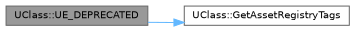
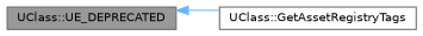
  digraph {
    rankdir=LR
    node [fontname=Helvetica fontsize=10 shape=box style=filled]
    n1 [color=gray40 fillcolor=grey60 fontcolor=black height=0.2 label="UClass::UE_DEPRECATED" width=0.4]
    n2 [color=grey40 fillcolor=white height=0.2 label="UClass::GetAssetRegistryTags" width=0.4]
-   n1 -> n2 [color=steelblue1 fontname=Helvetica fontsize=10 labelfontname=Helvetica labelfontsize=10 style=solid]
+   n2 -> n1 [color=steelblue1 fontname=Helvetica fontsize=10 labelfontname=Helvetica labelfontsize=10 style=solid]
  }
